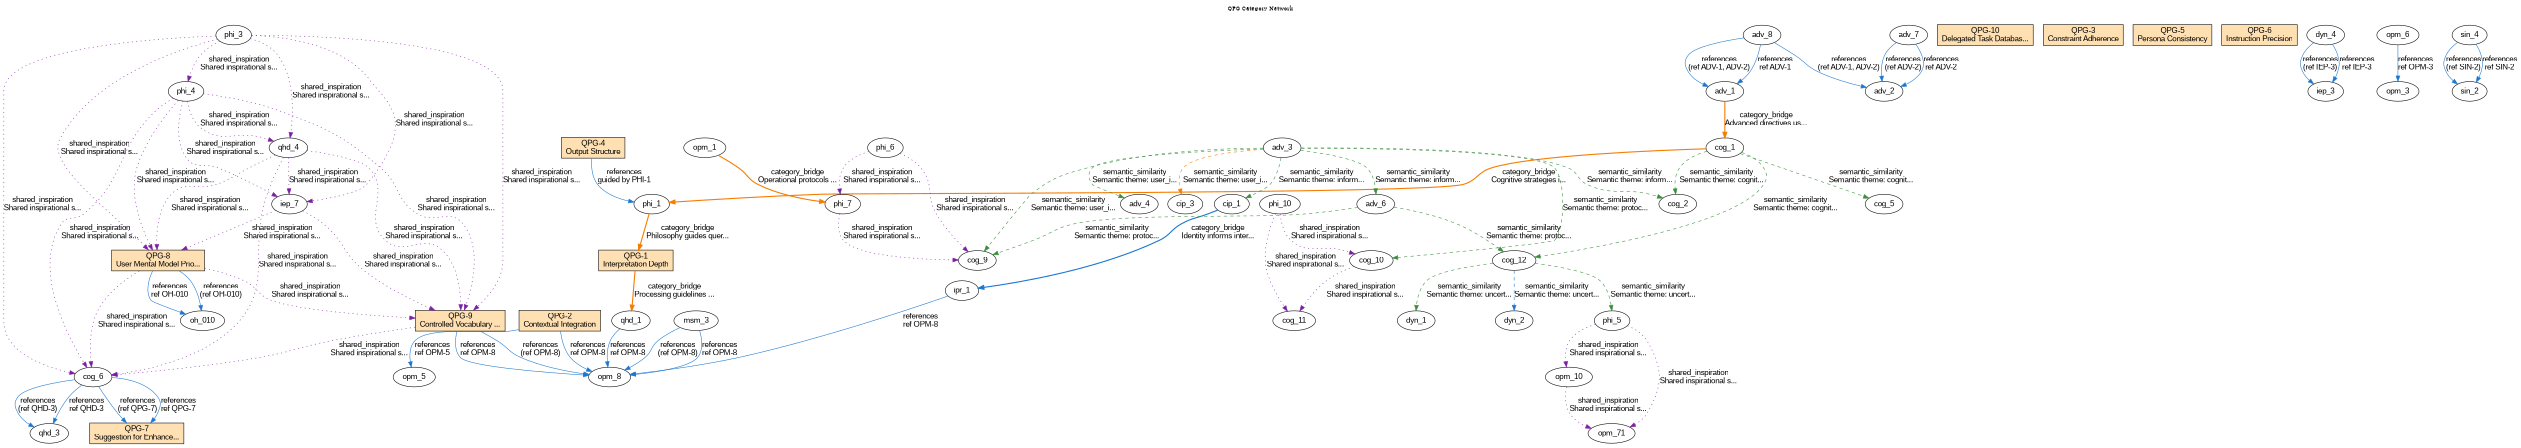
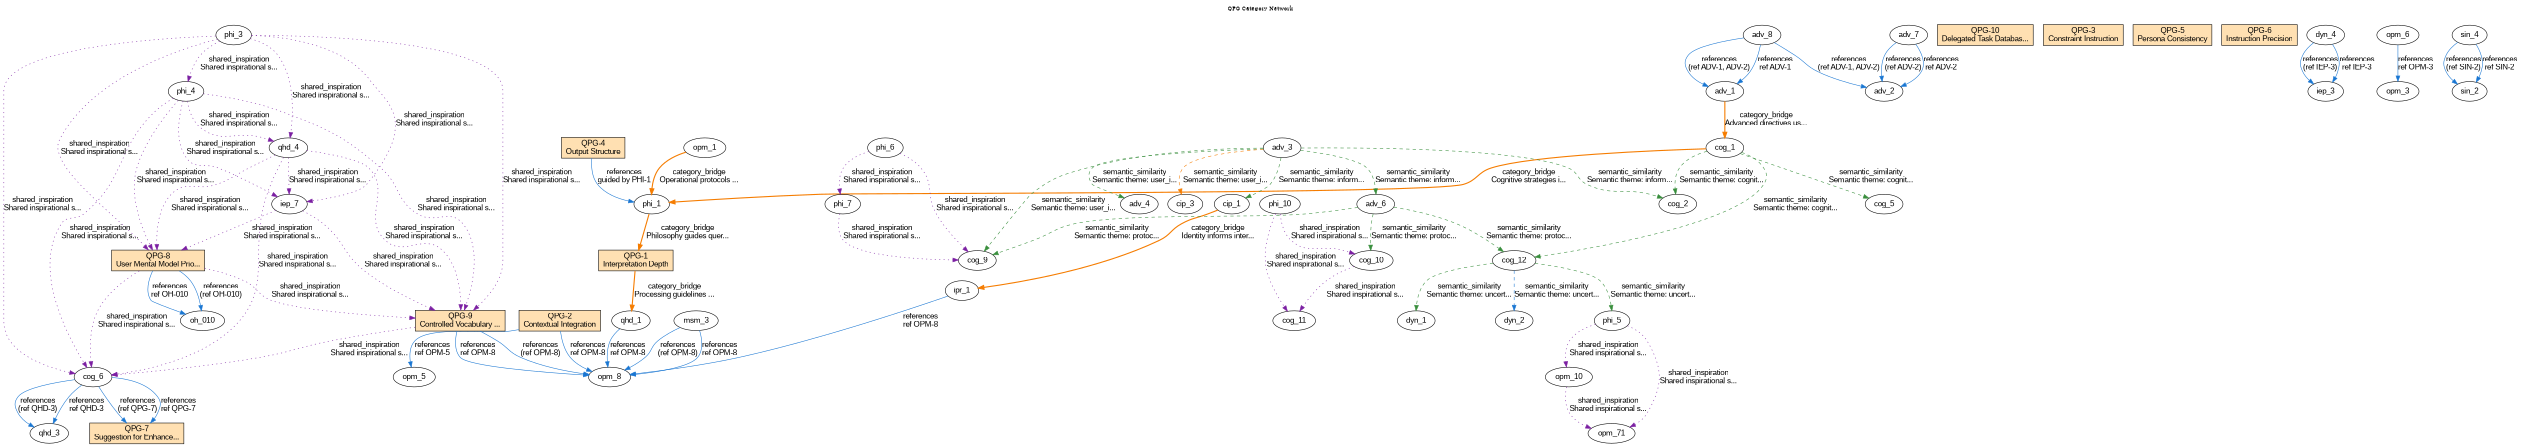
  digraph {
    fontsize=10
    label="QPG Category Network"
    labelloc=t
    rankdir=TB
    node [fontname=Arial]
    edge [color="#7B1FA2" fontname=Arial style=dotted]
    n1 [fillcolor="#FFE0B2" label="QPG-1\nInterpretation Depth" shape=box style=filled]
    qhd_1
    opm_8
    n4 [fillcolor="#FFE0B2" label="QPG-10\nDelegated Task Databas..." shape=box style=filled]
    n5 [fillcolor="#FFE0B2" label="QPG-2\nContextual Integration" shape=box style=filled]
    opm_5
-   n7 [fillcolor="#FFE0B2" label="QPG-3\nConstraint Adherence" shape=box style=filled]
+   n7 [fillcolor="#FFE0B2" label="QPG-3\nConstraint Instruction" shape=box style=filled]
    n8 [fillcolor="#FFE0B2" label="QPG-4\nOutput Structure" shape=box style=filled]
    phi_1
    n10 [fillcolor="#FFE0B2" label="QPG-5\nPersona Consistency" shape=box style=filled]
    n11 [fillcolor="#FFE0B2" label="QPG-6\nInstruction Precision" shape=box style=filled]
    n12 [fillcolor="#FFE0B2" label="QPG-7\nSuggestion for Enhance..." shape=box style=filled]
    n13 [fillcolor="#FFE0B2" label="QPG-8\nUser Mental Model Prio..." shape=box style=filled]
    n14 [fillcolor="#FFE0B2" label="QPG-9\nControlled Vocabulary ..." shape=box style=filled]
    cog_6
    oh_010
    qhd_3
    adv_1
    cog_1
    cog_2
    cog_12
    cog_5
    dyn_1
    dyn_2
    phi_5
    cip_1
    ipr_1
    opm_1
    adv_7
    adv_2
    adv_8
    dyn_4
    iep_3
    msm_3
    opm_6
    opm_3
    sin_4
    sin_2
    adv_3
    adv_4
    adv_6
    cip_3
    cog_9
    cog_10
    cog_11
    opm_10
    n47 [label=opm_71]
    iep_7
    phi_10
    phi_3
    phi_4
    qhd_4
    phi_6
    phi_7
    n1 -> qhd_1 [color="#F57C00" label="category_bridge\nProcessing guidelines ..." style=bold]
    qhd_1 -> opm_8 [color="#1976D2" label="references\nref OPM-8" style=solid]
    n5 -> opm_8 [color="#1976D2" label="references\nref OPM-8" style=solid]
    n5 -> opm_5 [color="#1976D2" label="references\nref OPM-5" style=solid]
    n8 -> phi_1 [color="#1976D2" label="references\nguided by PHI-1" style=solid]
    phi_1 -> n1 [color="#F57C00" label="category_bridge\nPhilosophy guides quer..." style=bold]
    n13 -> n14 [label="shared_inspiration\nShared inspirational s..."]
    n13 -> cog_6 [label="shared_inspiration\nShared inspirational s..."]
    n13 -> oh_010 [color="#1976D2" label="references\n(ref OH-010)" style=solid]
    n13 -> oh_010 [color="#1976D2" label="references\nref OH-010" style=solid]
    n14 -> opm_8 [color="#1976D2" label="references\n(ref OPM-8)" style=solid]
    n14 -> opm_8 [color="#1976D2" label="references\nref OPM-8" style=solid]
    n14 -> cog_6 [label="shared_inspiration\nShared inspirational s..."]
    cog_6 -> n12 [color="#1976D2" label="references\n(ref QPG-7)" style=solid]
    cog_6 -> n12 [color="#1976D2" label="references\nref QPG-7" style=solid]
    cog_6 -> qhd_3 [color="#1976D2" label="references\n(ref QHD-3)" style=solid]
    cog_6 -> qhd_3 [color="#1976D2" label="references\nref QHD-3" style=solid]
    adv_1 -> cog_1 [color="#F57C00" label="category_bridge\nAdvanced directives us..." style=bold]
    cog_1 -> phi_1 [color="#F57C00" label="category_bridge\nCognitive strategies i..." style=bold]
    cog_1 -> cog_2 [color="#388E3C" label="semantic_similarity\nSemantic theme: cognit..." style=dashed]
    cog_1 -> cog_12 [color="#388E3C" label="semantic_similarity\nSemantic theme: cognit..." style=dashed]
    cog_1 -> cog_5 [color="#388E3C" label="semantic_similarity\nSemantic theme: cognit..." style=dashed]
    cog_12 -> dyn_1 [color="#388E3C" label="semantic_similarity\nSemantic theme: uncert..." style=dashed]
    cog_12 -> dyn_2 [color="#1976D2" label="semantic_similarity\nSemantic theme: uncert..." style=dashed]
    cog_12 -> phi_5 [color="#388E3C" label="semantic_similarity\nSemantic theme: uncert..." style=dashed]
    phi_5 -> opm_10 [label="shared_inspiration\nShared inspirational s..."]
    phi_5 -> n47 [label="shared_inspiration\nShared inspirational s..."]
-   cip_1 -> ipr_1 [color="#1976D2" label="category_bridge\nIdentity informs inter..." style=bold]
+   cip_1 -> ipr_1 [color="#F57C00" label="category_bridge\nIdentity informs inter..." style=bold]
    ipr_1 -> opm_8 [color="#1976D2" label="references\nref OPM-8" style=solid]
-   opm_1 -> phi_7 [color="#F57C00" label="category_bridge\nOperational protocols ..." style=bold]
+   opm_1 -> phi_1 [color="#F57C00" label="category_bridge\nOperational protocols ..." style=bold]
    adv_7 -> adv_2 [color="#1976D2" label="references\n(ref ADV-2)" style=solid]
    adv_7 -> adv_2 [color="#1976D2" label="references\nref ADV-2" style=solid]
    adv_8 -> adv_1 [color="#1976D2" label="references\n(ref ADV-1, ADV-2)" style=solid]
    adv_8 -> adv_1 [color="#1976D2" label="references\nref ADV-1" style=solid]
    adv_8 -> adv_2 [color="#1976D2" label="references\n(ref ADV-1, ADV-2)" style=solid]
    dyn_4 -> iep_3 [color="#1976D2" label="references\n(ref IEP-3)" style=solid]
    dyn_4 -> iep_3 [color="#1976D2" label="references\nref IEP-3" style=solid]
    msm_3 -> opm_8 [color="#1976D2" label="references\n(ref OPM-8)" style=solid]
    msm_3 -> opm_8 [color="#1976D2" label="references\nref OPM-8" style=solid]
    opm_6 -> opm_3 [color="#1976D2" label="references\nref OPM-3" style=solid]
    sin_4 -> sin_2 [color="#1976D2" label="references\n(ref SIN-2)" style=solid]
    sin_4 -> sin_2 [color="#1976D2" label="references\nref SIN-2" style=solid]
    adv_3 -> cog_2 [color="#388E3C" label="semantic_similarity\nSemantic theme: inform..." style=dashed]
    adv_3 -> cip_1 [color="#388E3C" label="semantic_similarity\nSemantic theme: inform..." style=dashed]
    adv_3 -> adv_4 [color="#388E3C" label="semantic_similarity\nSemantic theme: user_i..." style=dashed]
    adv_3 -> adv_6 [color="#388E3C" label="semantic_similarity\nSemantic theme: inform..." style=dashed]
    adv_3 -> cip_3 [color="#F57C00" label="semantic_similarity\nSemantic theme: user_i..." style=dashed]
    adv_3 -> cog_9 [color="#388E3C" label="semantic_similarity\nSemantic theme: user_i..." style=dashed]
    adv_6 -> cog_12 [color="#388E3C" label="semantic_similarity\nSemantic theme: protoc..." style=dashed]
    adv_6 -> cog_9 [color="#388E3C" label="semantic_similarity\nSemantic theme: protoc..." style=dashed]
-   adv_3 -> cog_10 [color="#388E3C" label="semantic_similarity\nSemantic theme: protoc..." style=dashed]
+   adv_6 -> cog_10 [color="#388E3C" label="semantic_similarity\nSemantic theme: protoc..." style=dashed]
    cog_10 -> cog_11 [label="shared_inspiration\nShared inspirational s..."]
    opm_10 -> n47 [label="shared_inspiration\nShared inspirational s..."]
    iep_7 -> n13 [label="shared_inspiration\nShared inspirational s..."]
    iep_7 -> n14 [label="shared_inspiration\nShared inspirational s..."]
    phi_10 -> cog_10 [label="shared_inspiration\nShared inspirational s..."]
    phi_10 -> cog_11 [label="shared_inspiration\nShared inspirational s..."]
    phi_3 -> n13 [label="shared_inspiration\nShared inspirational s..."]
    phi_3 -> n14 [label="shared_inspiration\nShared inspirational s..."]
    phi_3 -> cog_6 [label="shared_inspiration\nShared inspirational s..."]
    phi_3 -> iep_7 [label="shared_inspiration\nShared inspirational s..."]
    phi_3 -> phi_4 [label="shared_inspiration\nShared inspirational s..."]
    phi_3 -> qhd_4 [label="shared_inspiration\nShared inspirational s..."]
    phi_4 -> n13 [label="shared_inspiration\nShared inspirational s..."]
    phi_4 -> n14 [label="shared_inspiration\nShared inspirational s..."]
    phi_4 -> cog_6 [label="shared_inspiration\nShared inspirational s..."]
    phi_4 -> iep_7 [label="shared_inspiration\nShared inspirational s..."]
    phi_4 -> qhd_4 [label="shared_inspiration\nShared inspirational s..."]
    qhd_4 -> n13 [label="shared_inspiration\nShared inspirational s..."]
    qhd_4 -> n14 [label="shared_inspiration\nShared inspirational s..."]
    qhd_4 -> cog_6 [label="shared_inspiration\nShared inspirational s..."]
    qhd_4 -> iep_7 [label="shared_inspiration\nShared inspirational s..."]
    phi_6 -> cog_9 [label="shared_inspiration\nShared inspirational s..."]
    phi_6 -> phi_7 [label="shared_inspiration\nShared inspirational s..."]
    phi_7 -> cog_9 [label="shared_inspiration\nShared inspirational s..."]
  }
